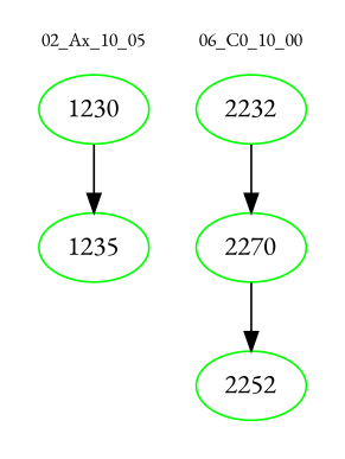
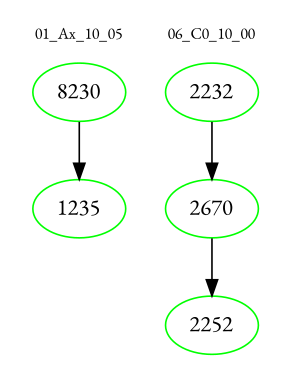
  digraph {
    fontname="EB Garamond"
    node [color=green fontname="EB Garamond"]
    edge [color=black fontname="EB Garamond"]
-   n1 [label=1230]
+   n1 [label=8230]
    n2 [label=1235]
    n3 [label=2232]
-   n4 [label=2270]
+   n4 [label=2670]
    n5 [label=2252]
    subgraph cluster_1 {
      color=white
      fontsize=10
-     label="02_Ax_10_05"
+     label="01_Ax_10_05"
      n1
      n2
    }
    subgraph cluster_2 {
      color=white
      fontsize=10
      label="06_C0_10_00"
      n3
      n4
      n5
    }
    n1 -> n2
    n3 -> n4
    n4 -> n5
  }
